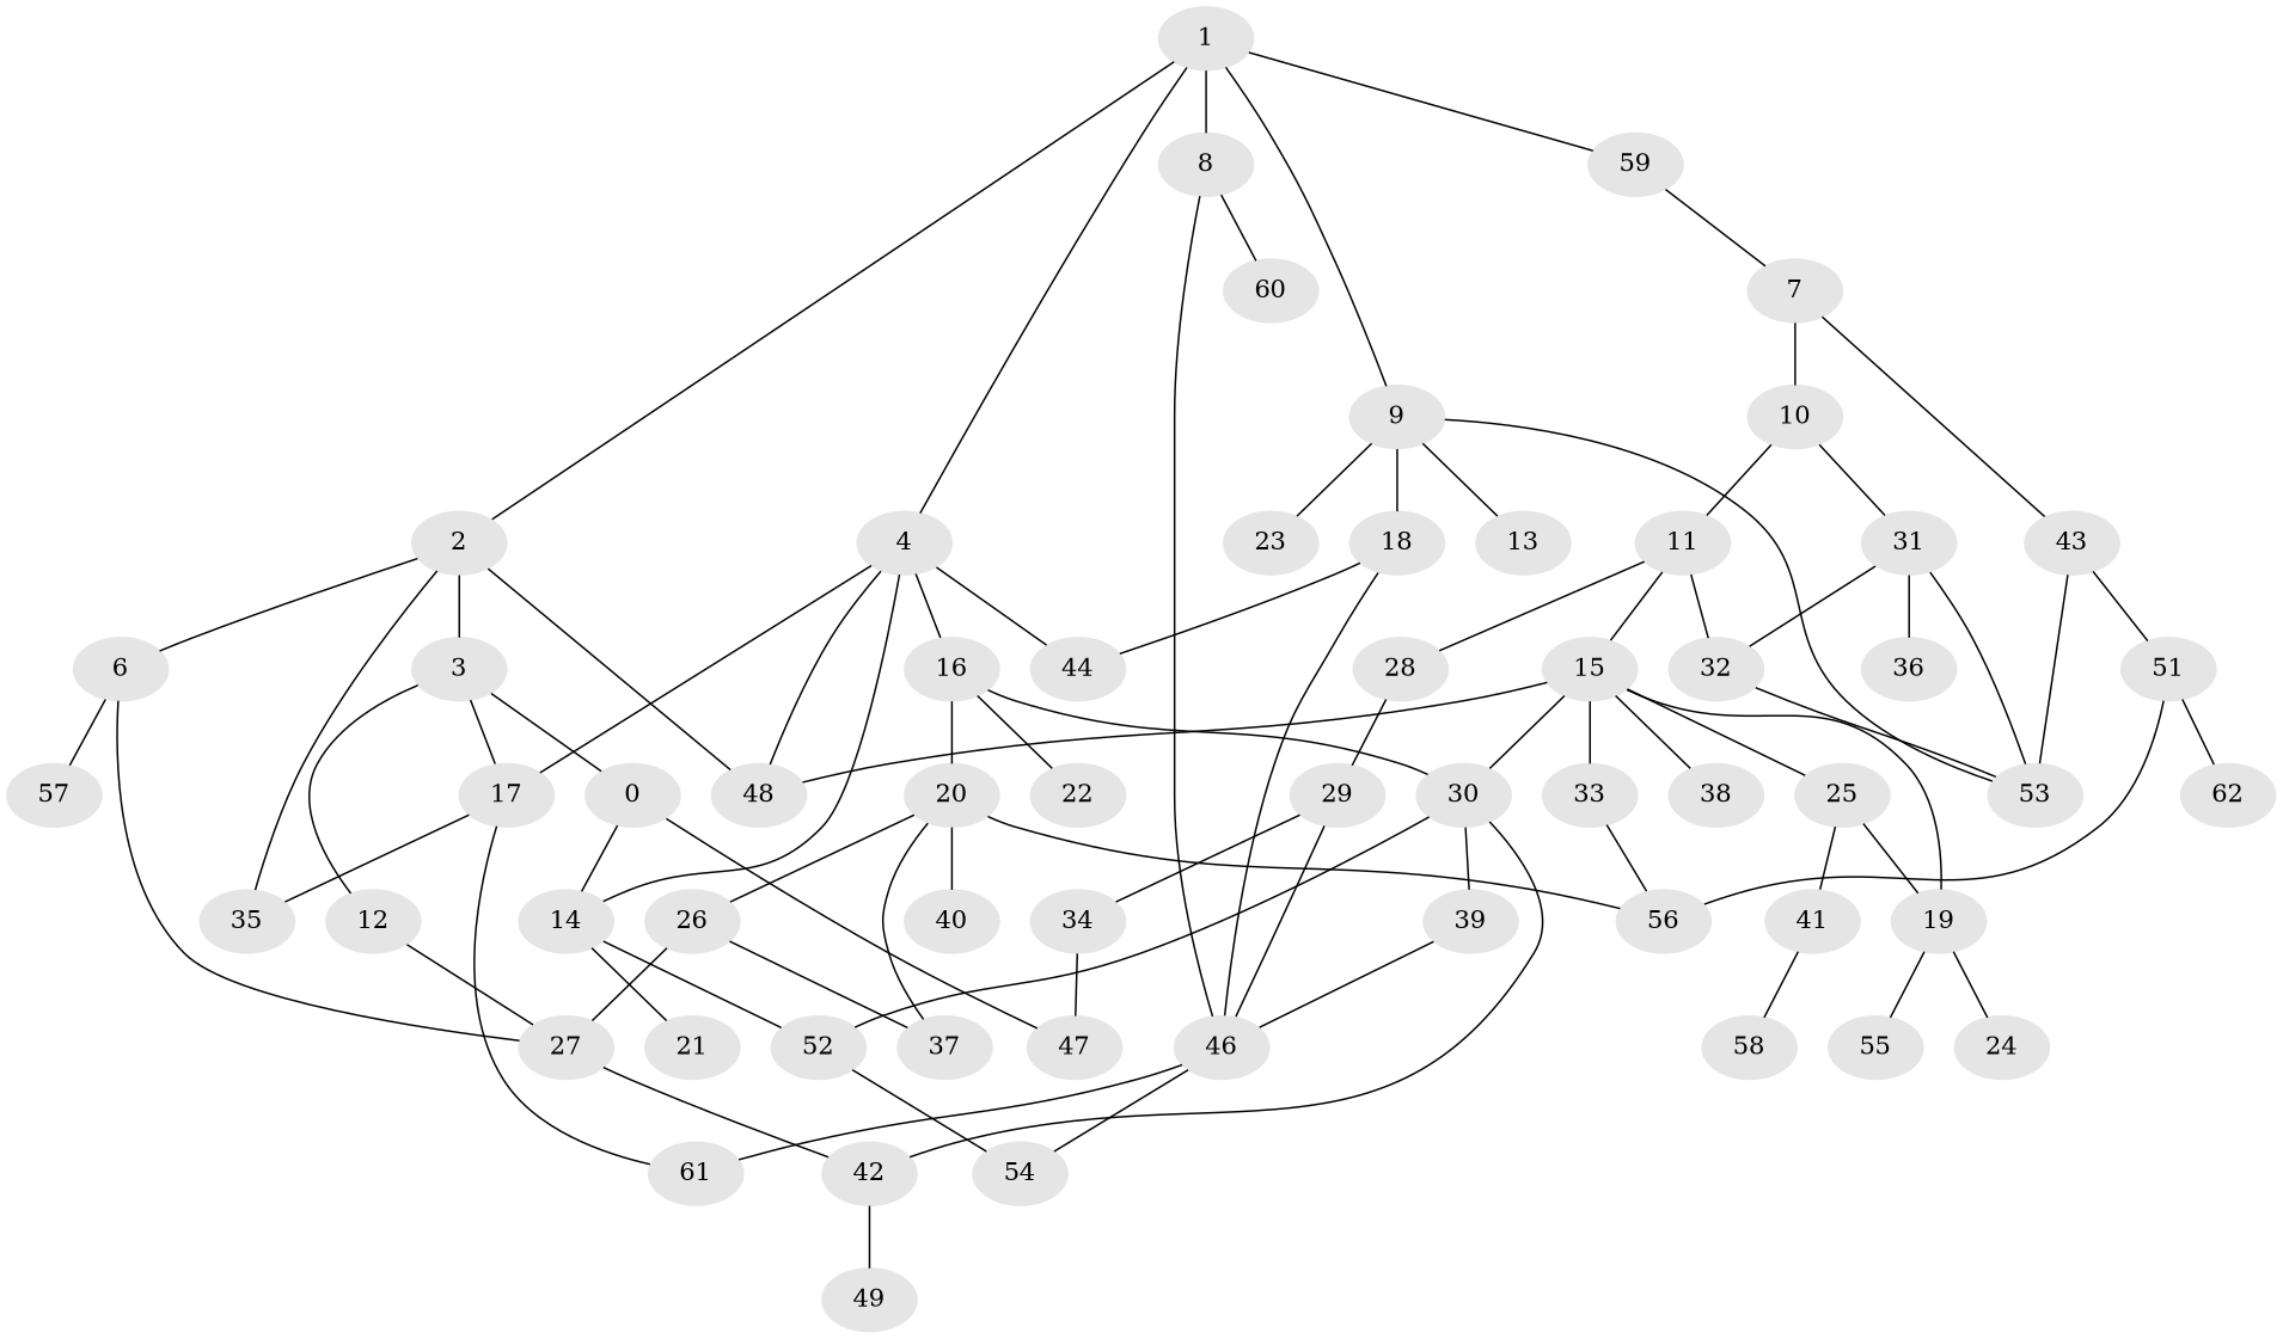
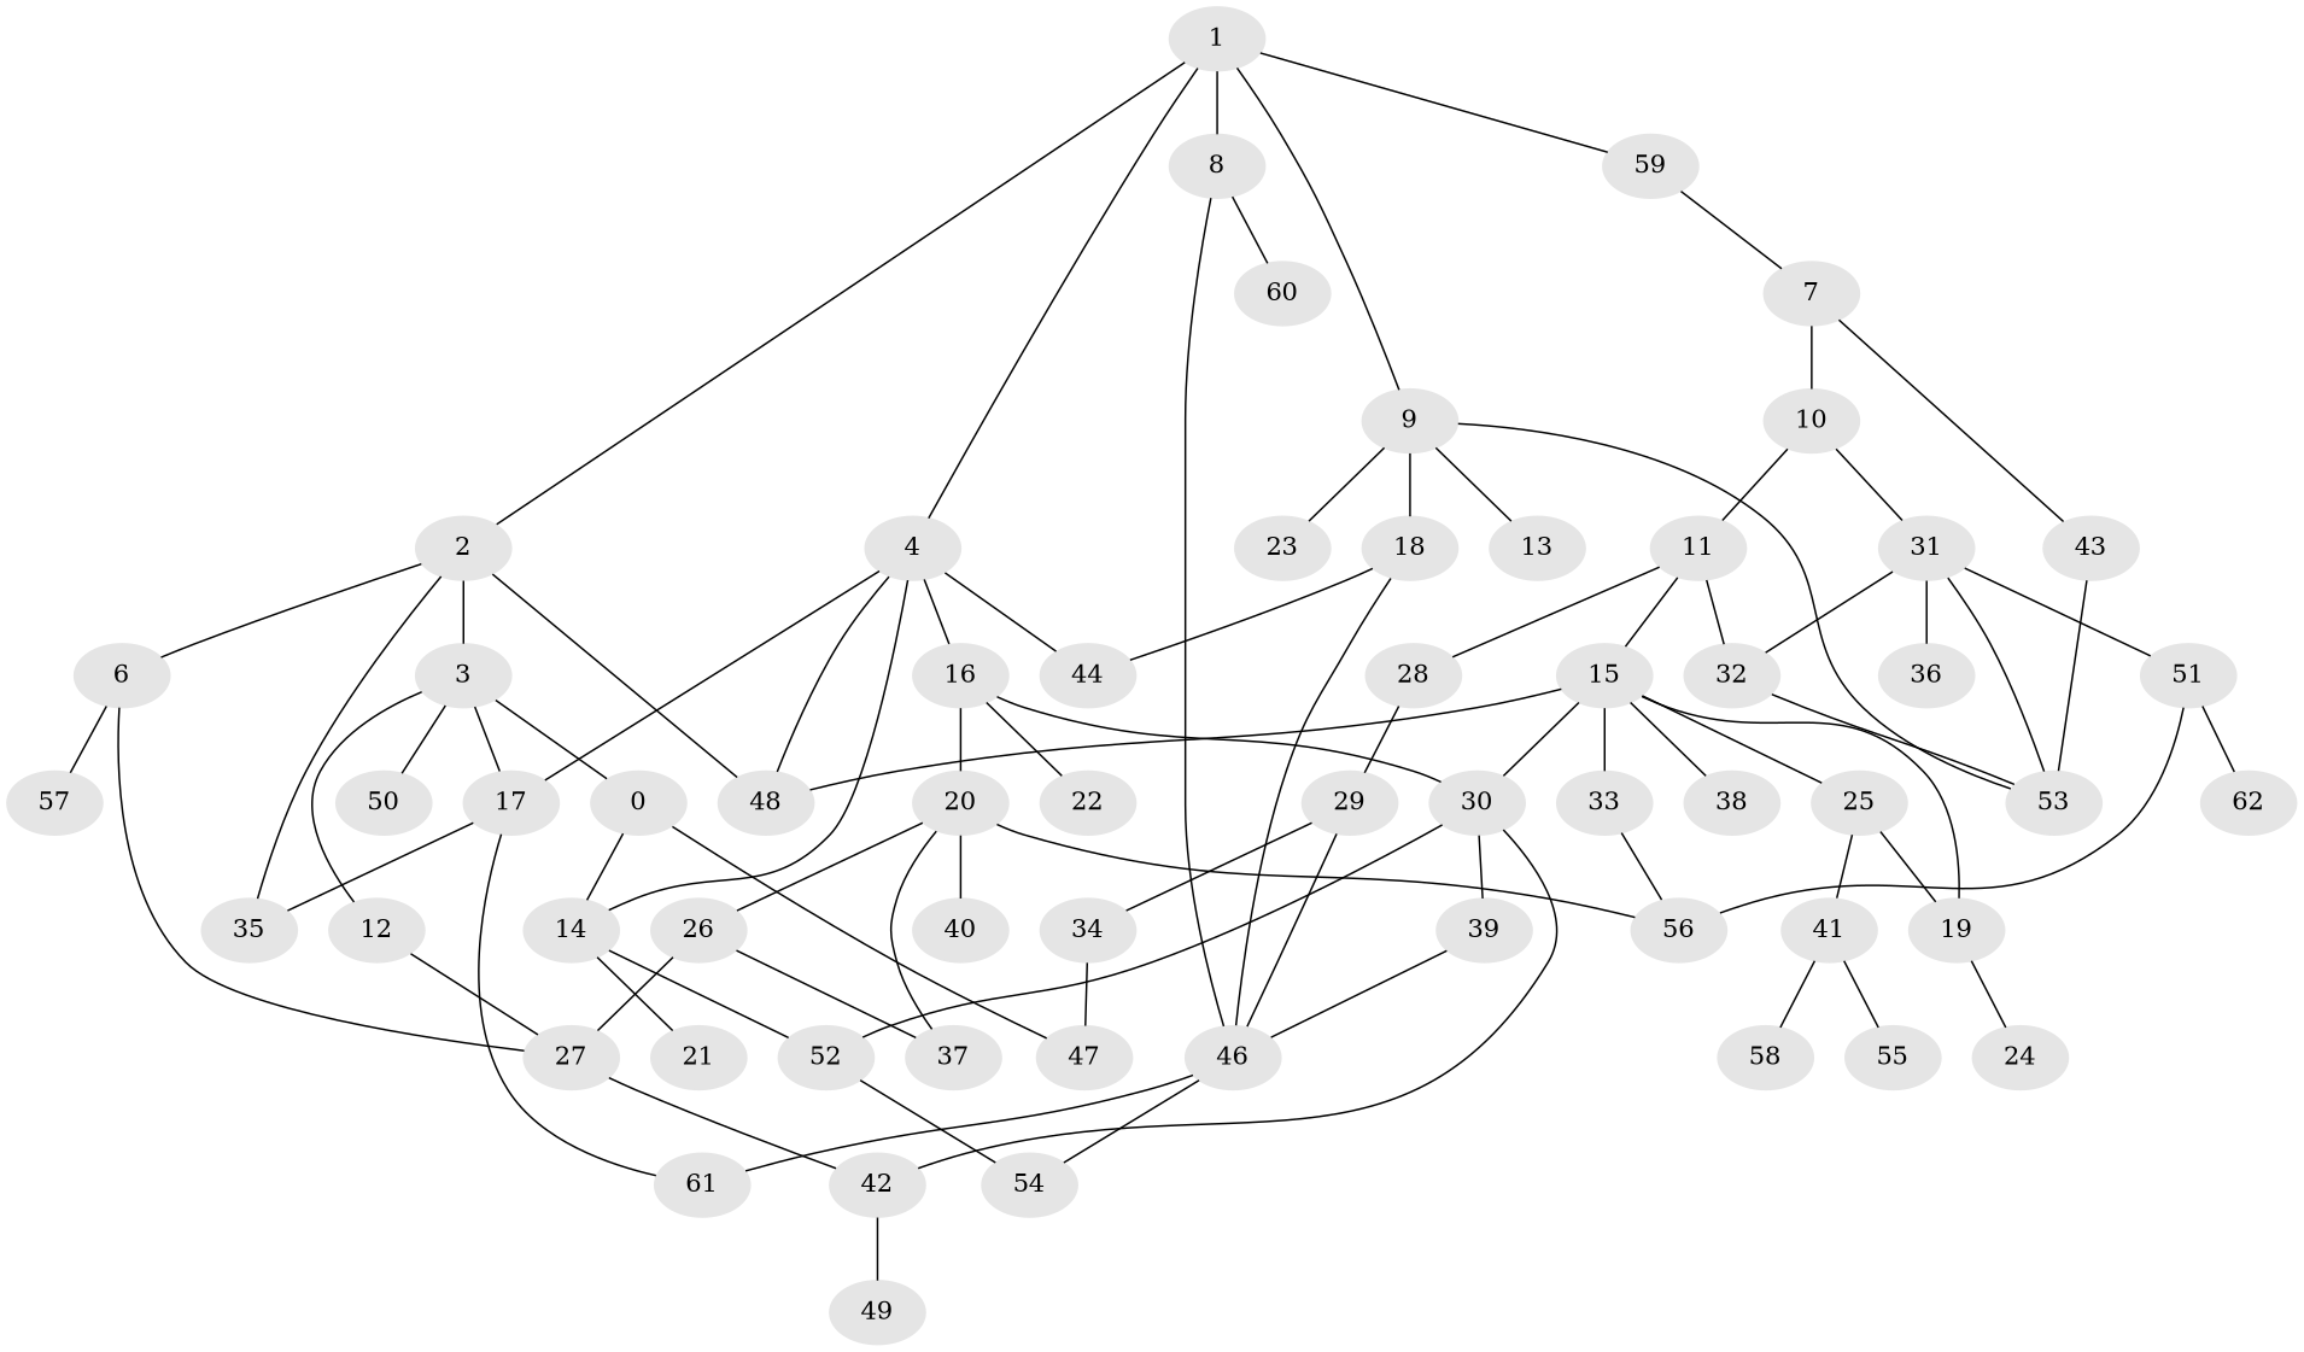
  graph {
    node [color=gray90 style=filled]
    1
    2
    4
    8
    9
    59
    3
    6
    35
    48
    17
    14
    16
    44
    46
    60
    13
    18
    23
    53
    7
    n22 [label=0]
    12
+   50
    27
    57
    47
    61
    21
    52
    30
    20
    22
    10
    43
    42
    11
    31
    51
    54
    15
    28
    32
    36
    19
    25
    33
    38
    29
    24
    55
    41
    39
    56
    26
    37
    40
    58
    49
    34
    62
    1 -- 2
    1 -- 4
    1 -- 8
    1 -- 9
    1 -- 59
    2 -- 3
    2 -- 6
    2 -- 35
    2 -- 48
    4 -- 48
    4 -- 17
    4 -- 14
    4 -- 16
    4 -- 44
    8 -- 46
    8 -- 60
    9 -- 13
    9 -- 18
    9 -- 23
    9 -- 53
    59 -- 7
    3 -- 17
    3 -- n22
    3 -- 12
+   3 -- 50
    6 -- 27
    6 -- 57
    17 -- 35
    17 -- 61
    14 -- 21
    14 -- 52
    16 -- 30
    16 -- 20
    16 -- 22
    46 -- 61
    46 -- 54
    18 -- 44
    18 -- 46
    7 -- 10
    7 -- 43
    n22 -- 14
    n22 -- 47
    12 -- 27
    27 -- 42
    52 -- 54
    30 -- 52
    30 -- 42
    30 -- 39
    20 -- 56
    20 -- 26
    20 -- 37
    20 -- 40
    10 -- 11
    10 -- 31
    43 -- 53
-   43 -- 51
+   31 -- 51
    42 -- 49
    11 -- 15
    11 -- 28
    11 -- 32
    31 -- 53
    31 -- 32
    31 -- 36
    51 -- 56
    51 -- 62
    15 -- 48
    15 -- 30
    15 -- 19
    15 -- 25
    15 -- 33
    15 -- 38
    28 -- 29
    32 -- 53
    19 -- 24
-   19 -- 55
+   41 -- 55
    25 -- 19
    25 -- 41
    33 -- 56
    29 -- 46
    29 -- 34
    41 -- 58
    39 -- 46
    26 -- 27
    26 -- 37
    34 -- 47
  }
